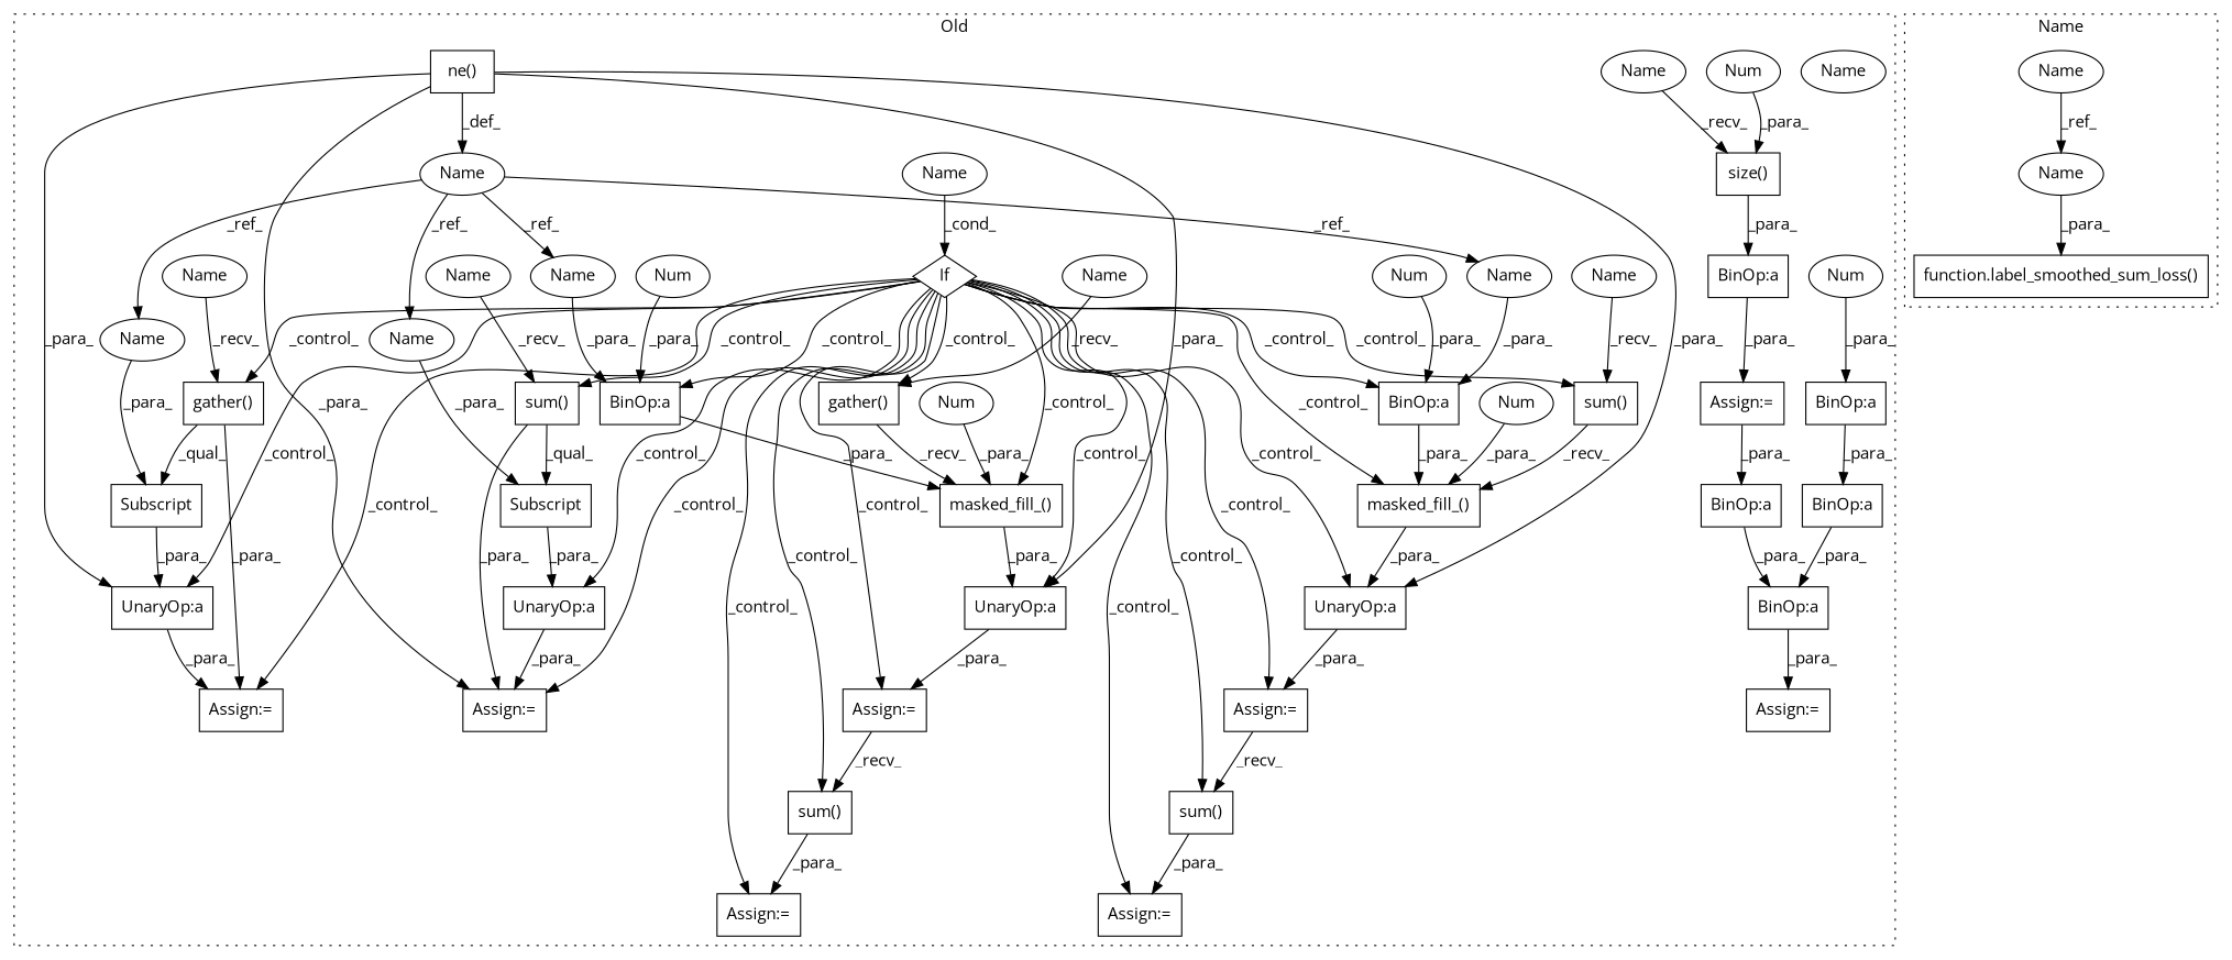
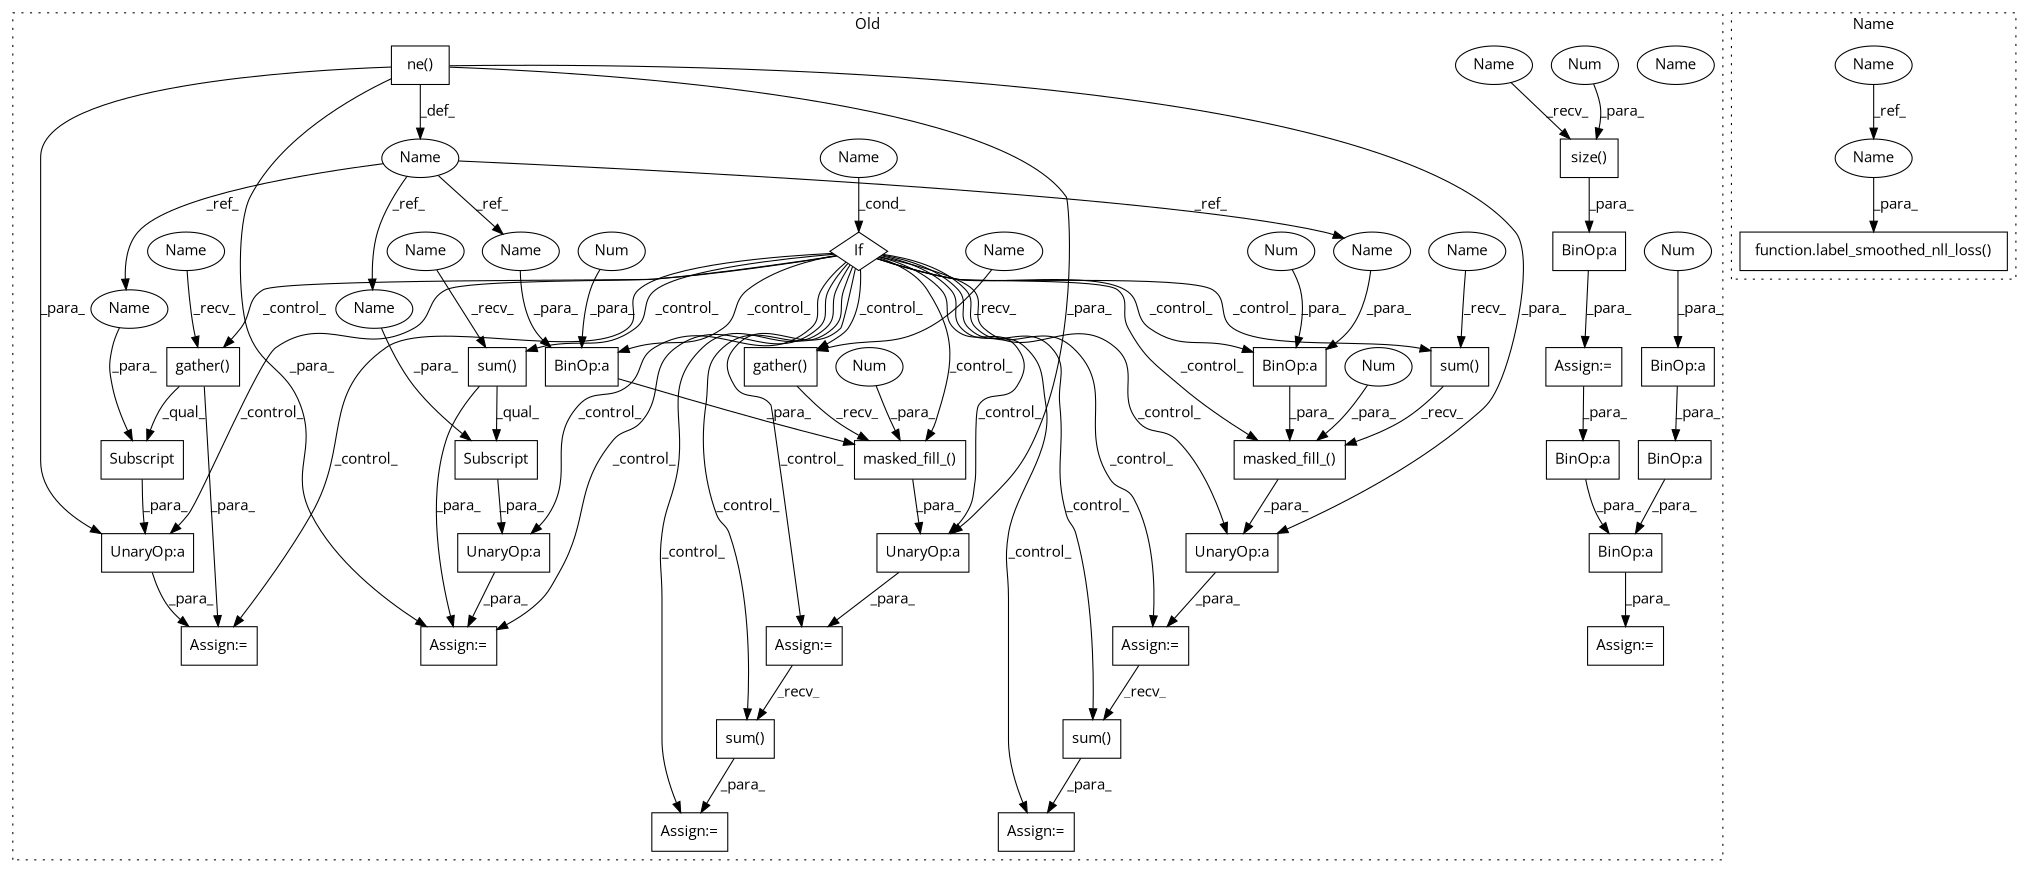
  digraph {
    fontname="Open Sans"
    node [a=87 fontname="Open Sans" l=3 s=2326 shape=box]
    edge [fontname="Open Sans"]
    n1 [a=75 l=32 label="sum()"]
    n2 [a=75 l="46,1" label="masked_fill_()" s="2326,2393"]
    n3 [a=96 label=If s=2154 shape=diamond]
    n4 [a=75 l="49,1" label="masked_fill_()" s="2189,2259"]
    n5 [a=82 l=1 label="BinOp:a" s=2375]
    n6 [l=12 label=Name s=2103 shape=ellipse]
    n7 [a=63 l="49,0" label=Subscript s="2477,0"]
    n8 [a=61 l=47 label="UnaryOp:a" s=2553]
    n9 [a=61 l=69 label="UnaryOp:a" s=2325]
    n10 [a=61 l=50 label="UnaryOp:a" s=2476]
    n11 [a=82 l=1 label="BinOp:a" s=2241]
    n12 [a=61 l=72 label="UnaryOp:a" s=2188]
    n13 [a=63 l="46,0" label=Subscript s="2554,0"]
    n14 [l=6 label=Name s=2157 shape=ellipse]
    n15 [a=75 l=14 label="sum()" s=2284]
    n16 [a=75 l=17 label="sum()" s=2421]
    n17 [a=75 l="12,1" label="size()" s="2628,2642"]
    n18 [a=82 l=28 label="BinOp:a" s=2660]
    n19 [a=82 label="BinOp:a" s=2662]
    n20 [a=82 label="BinOp:a" s=2674]
    n21 [a=82 label="BinOp:a" s=2625]
    n22 [a=82 label="BinOp:a" s=2693]
    n23 [a=75 l=32 label="sum()" s=2554]
    n24 [a=75 l="10,1" label="ne()" s="2118,2144"]
    n25 [a=76 l=2 label=Num s=2660 shape=ellipse]
    n26 [a=76 label=Num s=2256 shape=ellipse]
    n27 [a=75 l=35 label="gather()" s=2477]
    n28 [a=76 label=Num s=2372 shape=ellipse]
    n29 [a=75 l=35 label="gather()" s=2189]
    n30 [a=76 label=Num s=2238 shape=ellipse]
    n31 [a=76 label=Num s=2390 shape=ellipse]
    n32 [a=76 l=2 label=Num s=2640 shape=ellipse]
    n33 [a=68 label="Assign:=" s=2185]
    n34 [a=68 label="Assign:=" s=2550]
    n35 [a=68 label="Assign:=" s=2418]
    n36 [a=68 label="Assign:=" s=2322]
    n37 [a=68 label="Assign:=" s=2281]
    n38 [a=68 label="Assign:=" s=2614]
    n39 [a=68 label="Assign:=" s=2656]
    n40 [a=68 label="Assign:=" s=2473]
    n41 [l=12 label=Name s=2513 shape=ellipse]
    n42 [l=12 label=Name s=2587 shape=ellipse]
    n43 [l=12 label=Name s=2242 shape=ellipse]
    n44 [l=12 label=Name s=2376 shape=ellipse]
    n45 [l=6 label=Name s=2554 shape=ellipse]
    n46 [l=6 label=Name s=2189 shape=ellipse]
    n47 [l=6 label=Name shape=ellipse]
    n48 [l=6 label=Name s=2477 shape=ellipse]
    n49 [l=6 label=Name s=2628 shape=ellipse]
    n50 [l=6 label=Name s=2157 shape=ellipse]
-   n51 [a=75 l="37,57" label="function.label_smoothed_sum_loss()" s="2869,2930"]
+   n51 [a=75 l="37,57" label="function.label_smoothed_nll_loss()" s="2869,2930"]
    n52 [l=6 label=Name s=2735 shape=ellipse]
    n53 [l=6 label=Name s=2906 shape=ellipse]
    subgraph cluster_1 {
      label=Old
      style=dotted
      n1
      n2
      n3
      n4
      n5
      n6
      n7
      n8
      n9
      n10
      n11
      n12
      n13
      n14
      n15
      n16
      n17
      n18
      n19
      n20
      n21
      n22
      n23
      n24
      n25
      n26
      n27
      n28
      n29
      n30
      n31
      n32
      n33
      n34
      n35
      n36
      n37
      n38
      n39
      n40
      n41
      n42
      n43
      n44
      n45
      n46
      n47
      n48
      n49
      n50
    }
    subgraph cluster_2 {
      label=Name
      style=dotted
      n51
      n52
      n53
    }
    n1 -> n2 [label=_recv_]
    n2 -> n9 [label=_para_]
    n3 -> n1 [label=_control_]
    n3 -> n2 [label=_control_]
    n3 -> n4 [label=_control_]
    n3 -> n5 [label=_control_]
    n3 -> n8 [label=_control_]
    n3 -> n9 [label=_control_]
    n3 -> n10 [label=_control_]
    n3 -> n11 [label=_control_]
    n3 -> n12 [label=_control_]
    n3 -> n15 [label=_control_]
    n3 -> n16 [label=_control_]
    n3 -> n23 [label=_control_]
    n3 -> n27 [label=_control_]
    n3 -> n29 [label=_control_]
    n3 -> n33 [label=_control_]
    n3 -> n34 [label=_control_]
    n3 -> n35 [label=_control_]
    n3 -> n36 [label=_control_]
    n3 -> n37 [label=_control_]
    n3 -> n40 [label=_control_]
    n4 -> n12 [label=_para_]
    n5 -> n2 [label=_para_]
    n6 -> n41 [label=_ref_]
    n6 -> n42 [label=_ref_]
    n6 -> n43 [label=_ref_]
    n6 -> n44 [label=_ref_]
    n7 -> n10 [label=_para_]
    n8 -> n34 [label=_para_]
    n9 -> n36 [label=_para_]
    n10 -> n40 [label=_para_]
    n11 -> n4 [label=_para_]
    n12 -> n33 [label=_para_]
    n13 -> n8 [label=_para_]
    n15 -> n37 [label=_para_]
    n16 -> n35 [label=_para_]
    n17 -> n21 [label=_para_]
    n18 -> n39 [label=_para_]
    n19 -> n20 [label=_para_]
    n20 -> n18 [label=_para_]
    n21 -> n38 [label=_para_]
    n22 -> n18 [label=_para_]
    n23 -> n13 [label=_qual_]
    n23 -> n34 [label=_para_]
    n24 -> n6 [label=_def_]
    n24 -> n9 [label=_para_]
    n24 -> n10 [label=_para_]
    n24 -> n12 [label=_para_]
    n24 -> n34 [label=_para_]
    n25 -> n19 [label=_para_]
    n26 -> n4 [label=_para_]
    n27 -> n7 [label=_qual_]
    n27 -> n40 [label=_para_]
    n28 -> n5 [label=_para_]
    n29 -> n4 [label=_recv_]
    n30 -> n11 [label=_para_]
    n31 -> n2 [label=_para_]
    n32 -> n17 [label=_para_]
    n33 -> n15 [label=_recv_]
    n36 -> n16 [label=_recv_]
    n38 -> n22 [label=_para_]
    n41 -> n7 [label=_para_]
    n42 -> n13 [label=_para_]
    n43 -> n11 [label=_para_]
    n44 -> n5 [label=_para_]
    n45 -> n23 [label=_recv_]
    n46 -> n29 [label=_recv_]
    n47 -> n1 [label=_recv_]
    n48 -> n27 [label=_recv_]
    n49 -> n17 [label=_recv_]
    n50 -> n3 [label=_cond_]
    n52 -> n53 [label=_ref_]
    n53 -> n51 [label=_para_]
  }
